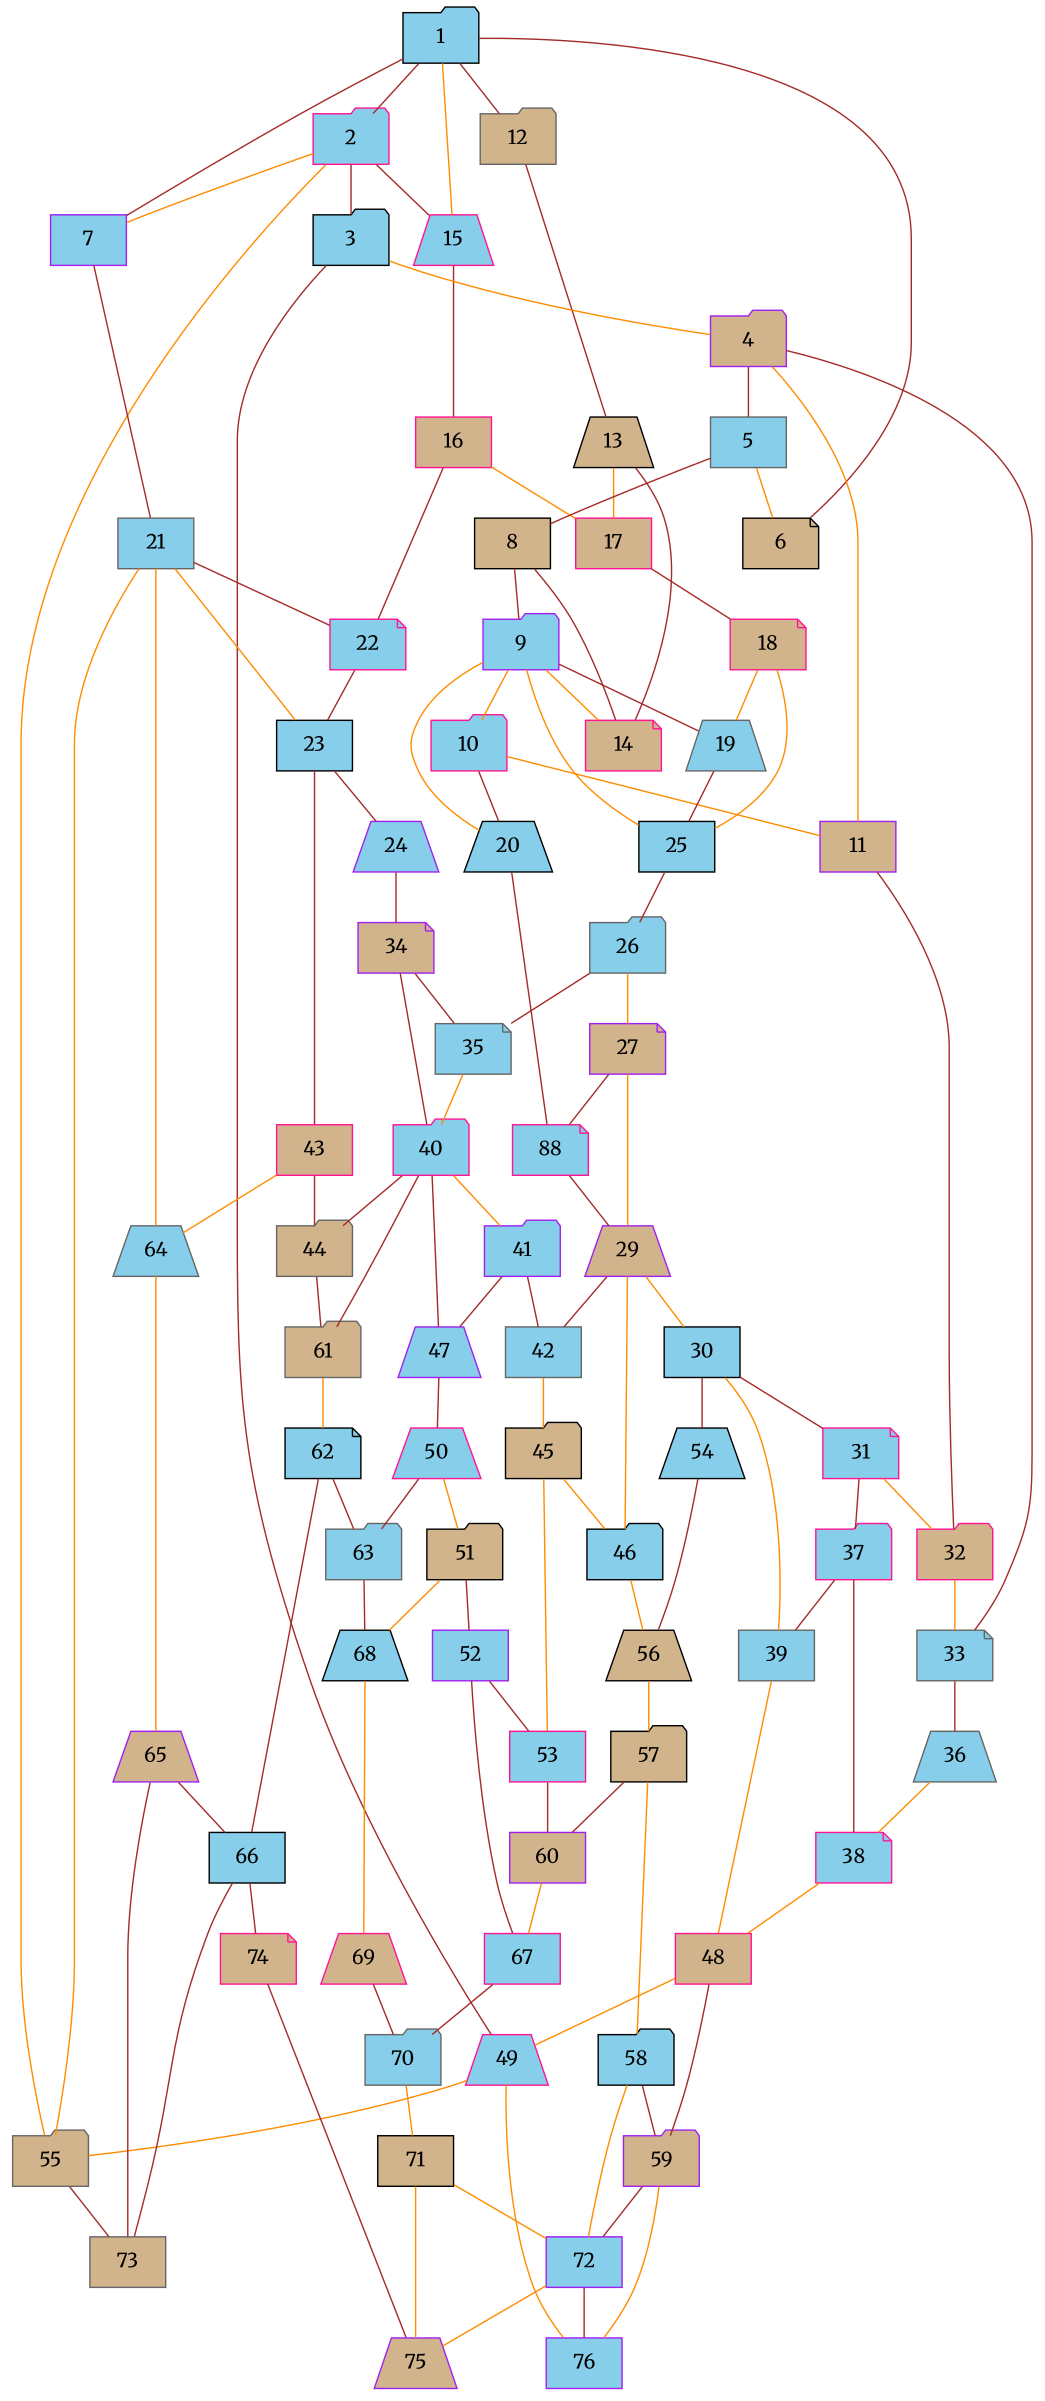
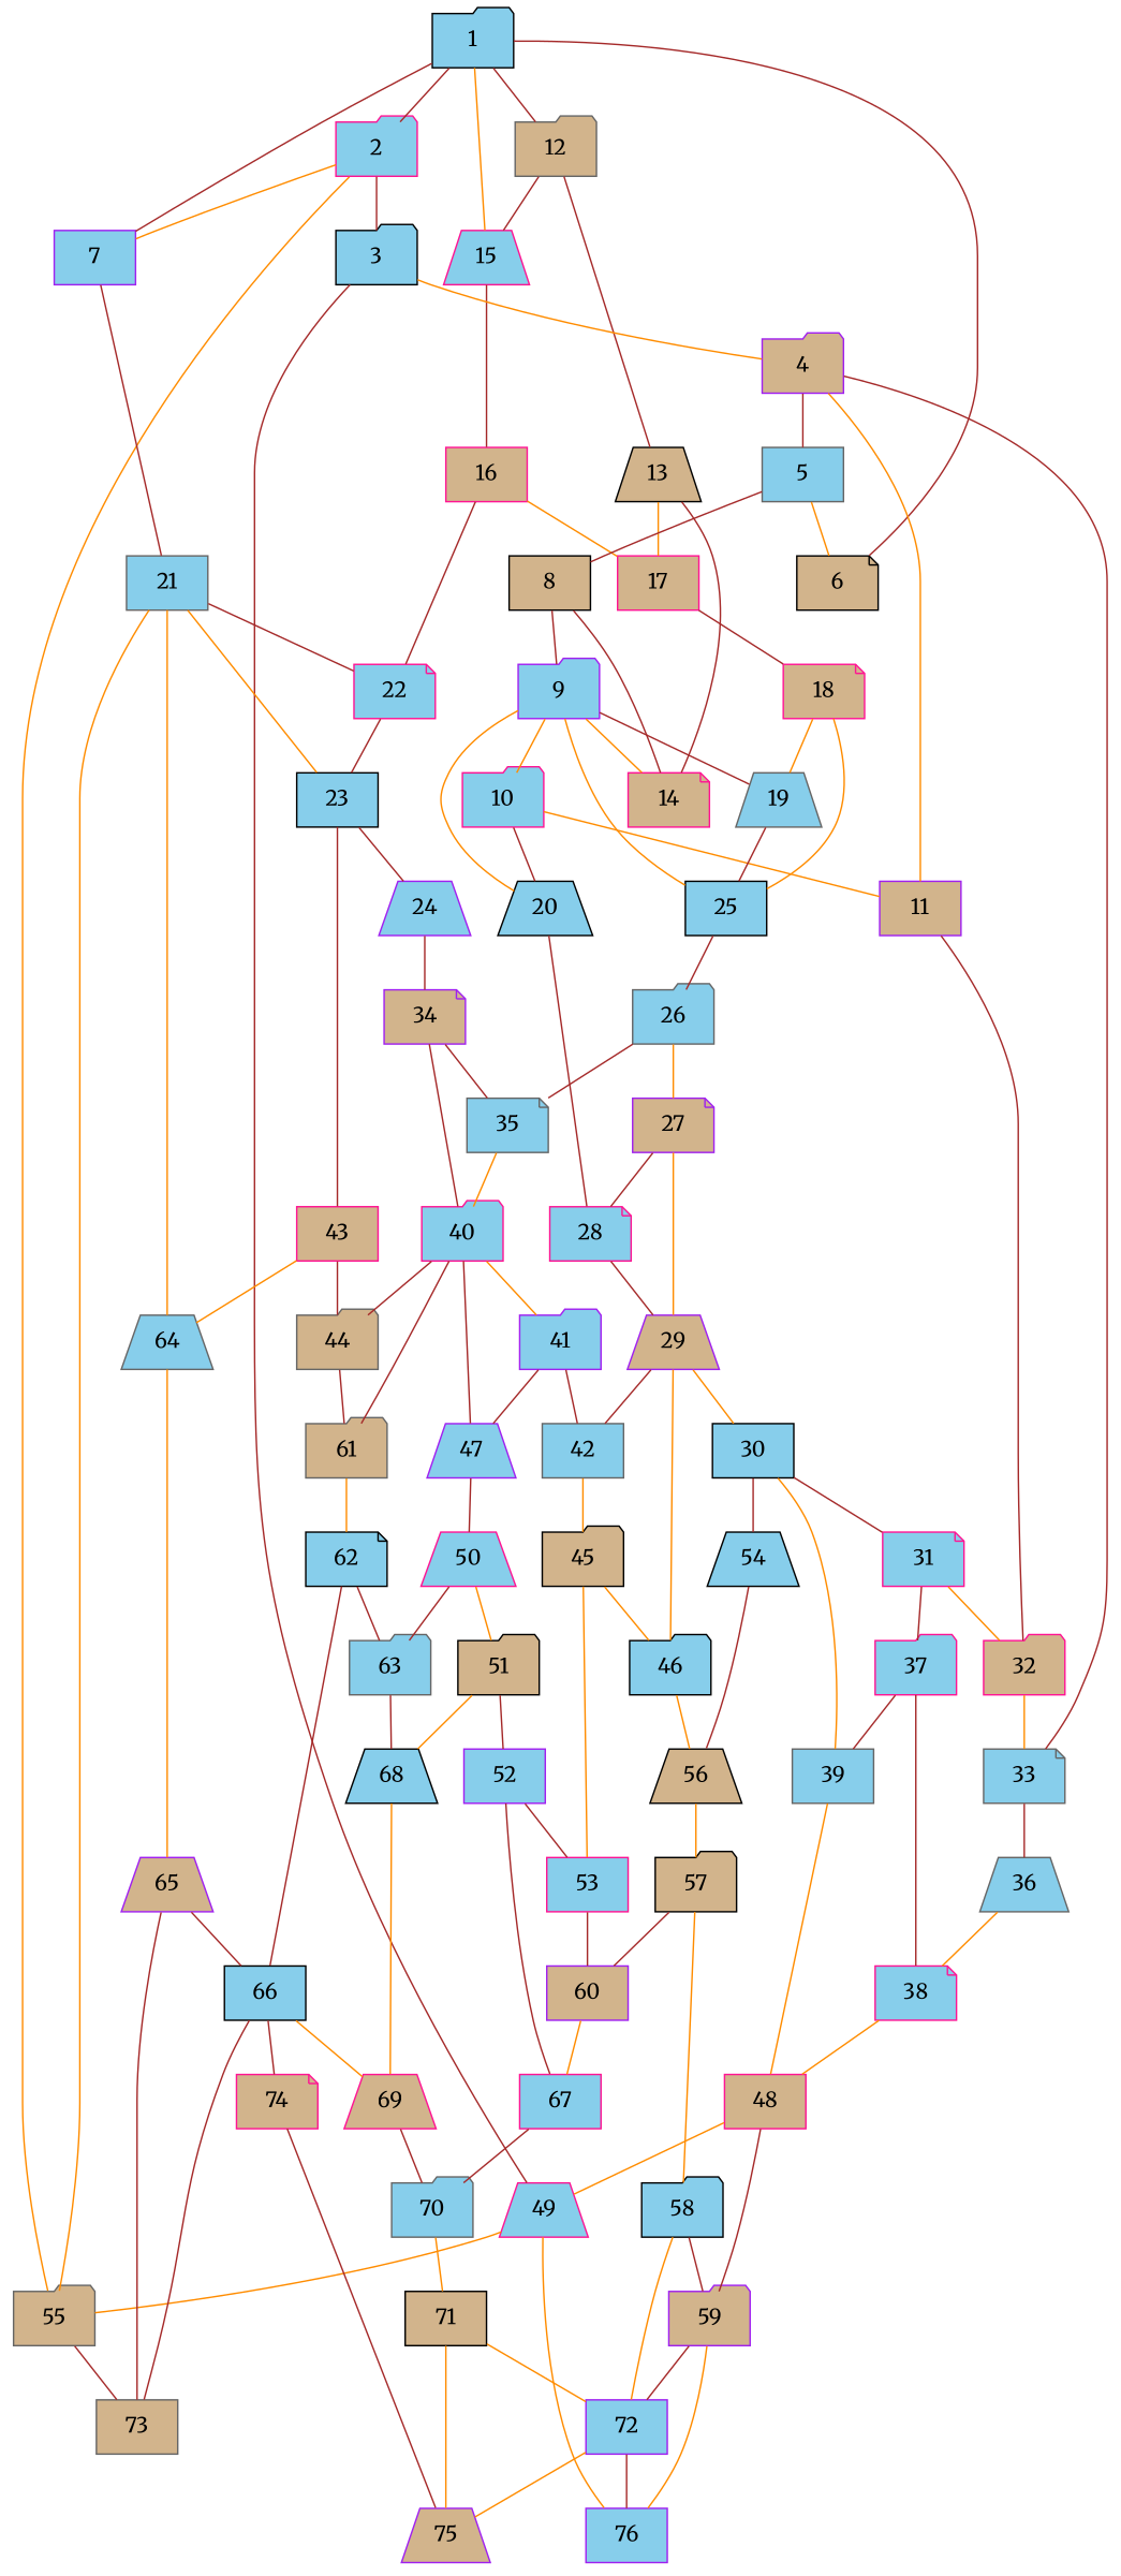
  graph {
    fontname=Merriweather
    node [color=deeppink fillcolor=skyblue fontname=Merriweather shape=folder style=filled]
    edge [color=brown fontname=Merriweather weight=1.0]
    1 [color=black]
    2
    6 [color=black fillcolor=tan shape=note]
    7 [color=purple shape=box]
    12 [color=gray40 fillcolor=tan]
    15 [shape=trapezium]
    3 [color=black]
    55 [color=gray40 fillcolor=tan]
    21 [color=gray40 shape=box]
    13 [color=black fillcolor=tan shape=trapezium]
    16 [fillcolor=tan shape=box]
    4 [color=purple fillcolor=tan]
    49 [shape=trapezium]
    73 [color=gray40 fillcolor=tan shape=box]
    5 [color=gray40 shape=box]
    11 [color=purple fillcolor=tan shape=box]
    33 [color=gray40 shape=note]
    76 [color=purple shape=box]
    8 [color=black fillcolor=tan shape=box]
    32 [fillcolor=tan]
    36 [color=gray40 shape=trapezium]
    9 [color=purple]
    14 [fillcolor=tan shape=note]
    22 [shape=note]
    23 [color=black shape=box]
    64 [color=gray40 shape=trapezium]
    10
    19 [color=gray40 shape=trapezium]
    20 [color=black shape=trapezium]
    25 [color=black shape=box]
-   28 [shape=note label=88]
+   28 [shape=note]
    26 [color=gray40]
    17 [fillcolor=tan shape=box]
    18 [fillcolor=tan shape=note]
    24 [color=purple shape=trapezium]
    34 [color=purple fillcolor=tan shape=note]
    29 [color=purple fillcolor=tan shape=trapezium]
    43 [fillcolor=tan shape=box]
    44 [color=gray40 fillcolor=tan]
    65 [color=purple fillcolor=tan shape=trapezium]
    35 [color=gray40 shape=note]
    40
    27 [color=purple fillcolor=tan shape=note]
    30 [color=black shape=box]
    42 [color=gray40 shape=box]
    46 [color=black]
    31 [shape=note]
    39 [color=gray40 shape=box]
    54 [color=black shape=trapezium]
    45 [color=black fillcolor=tan]
    56 [color=black fillcolor=tan shape=trapezium]
    37
    48 [fillcolor=tan shape=box]
    38 [shape=note]
    41 [color=purple]
    47 [color=purple shape=trapezium]
    61 [color=gray40 fillcolor=tan]
    59 [color=purple fillcolor=tan]
    50 [shape=trapezium]
    62 [color=black shape=note]
    53 [shape=box]
    60 [color=purple fillcolor=tan shape=box]
    57 [color=black fillcolor=tan]
    51 [color=black fillcolor=tan]
    63 [color=gray40]
    72 [color=purple shape=box]
    52 [color=purple shape=box]
    68 [color=black shape=trapezium]
    67 [shape=box]
    69 [fillcolor=tan shape=trapezium]
    70 [color=gray40]
    58 [color=black]
    75 [color=purple fillcolor=tan shape=trapezium]
    66 [color=black shape=box]
    74 [fillcolor=tan shape=note]
    71 [color=black fillcolor=tan shape=box]
    1 -- 2
    1 -- 6
    1 -- 7
    1 -- 12
    1 -- 15 [color=darkorange]
    2 -- 7 [color=darkorange]
    2 -- 3
    2 -- 55 [color=darkorange]
    7 -- 21
-   2 -- 15
+   12 -- 15
    12 -- 13
    15 -- 16
    3 -- 4 [color=darkorange weight=2.0]
    3 -- 49
    55 -- 73
    21 -- 55 [color=darkorange]
    21 -- 22
    21 -- 23 [color=darkorange]
    21 -- 64 [color=darkorange]
    13 -- 14
    13 -- 17 [color=darkorange]
    16 -- 22
    16 -- 17 [color=darkorange]
    4 -- 5
    4 -- 11 [color=darkorange]
    4 -- 33
    49 -- 55 [color=darkorange]
    49 -- 76 [color=darkorange]
    5 -- 6 [color=darkorange]
    5 -- 8
    11 -- 32
    33 -- 36 [weight=2.0]
    8 -- 9
    8 -- 14
    32 -- 33 [color=darkorange]
    36 -- 38 [color=darkorange]
    9 -- 14 [color=darkorange]
    9 -- 10 [color=darkorange]
    9 -- 19
    9 -- 20 [color=darkorange]
    9 -- 25 [color=darkorange]
    22 -- 23
    23 -- 24
    23 -- 43
    64 -- 65 [color=darkorange]
    10 -- 11 [color=darkorange]
    10 -- 20
    19 -- 25
    20 -- 28
    25 -- 26
    28 -- 29
    26 -- 35
    26 -- 27 [color=darkorange]
    17 -- 18
    18 -- 19 [color=darkorange]
    18 -- 25 [color=darkorange]
    24 -- 34
    34 -- 35
    34 -- 40
    29 -- 30 [color=darkorange weight=2.0]
    29 -- 42
    29 -- 46 [color=darkorange]
    43 -- 64 [color=darkorange]
    43 -- 44
    44 -- 61
    65 -- 73
    65 -- 66
    35 -- 40 [color=darkorange]
    40 -- 44
    40 -- 41 [color=darkorange]
    40 -- 47
    40 -- 61
    27 -- 28
    27 -- 29 [color=darkorange]
    30 -- 31
    30 -- 39 [color=darkorange]
    30 -- 54 [weight=2.0]
    42 -- 45 [color=darkorange]
    46 -- 56 [color=darkorange]
    31 -- 32 [color=darkorange]
    31 -- 37
    39 -- 48 [color=darkorange]
    54 -- 56
    45 -- 46 [color=darkorange]
    45 -- 53 [color=darkorange]
    56 -- 57 [color=darkorange]
    37 -- 39
    37 -- 38
    48 -- 49 [color=darkorange]
    48 -- 59 [weight=2.0]
    38 -- 48 [color=darkorange]
    41 -- 42
    41 -- 47
    47 -- 50
    61 -- 62 [color=darkorange]
    59 -- 76 [color=darkorange]
    59 -- 72 [weight=2.0]
    50 -- 51 [color=darkorange]
    50 -- 63
    62 -- 63
    62 -- 66
    53 -- 60
    60 -- 67 [color=darkorange]
    57 -- 60
    57 -- 58 [color=darkorange]
    51 -- 52
    51 -- 68 [color=darkorange]
    63 -- 68
    72 -- 76
    72 -- 75 [color=darkorange]
    52 -- 53
    52 -- 67
    68 -- 69 [color=darkorange]
    67 -- 70
    69 -- 70
    70 -- 71 [color=darkorange]
    58 -- 59
    58 -- 72 [color=darkorange]
    66 -- 73
+   66 -- 69 [color=darkorange]
    66 -- 74 [weight=2.0]
    74 -- 75
    71 -- 72 [color=darkorange]
    71 -- 75 [color=darkorange]
  }
